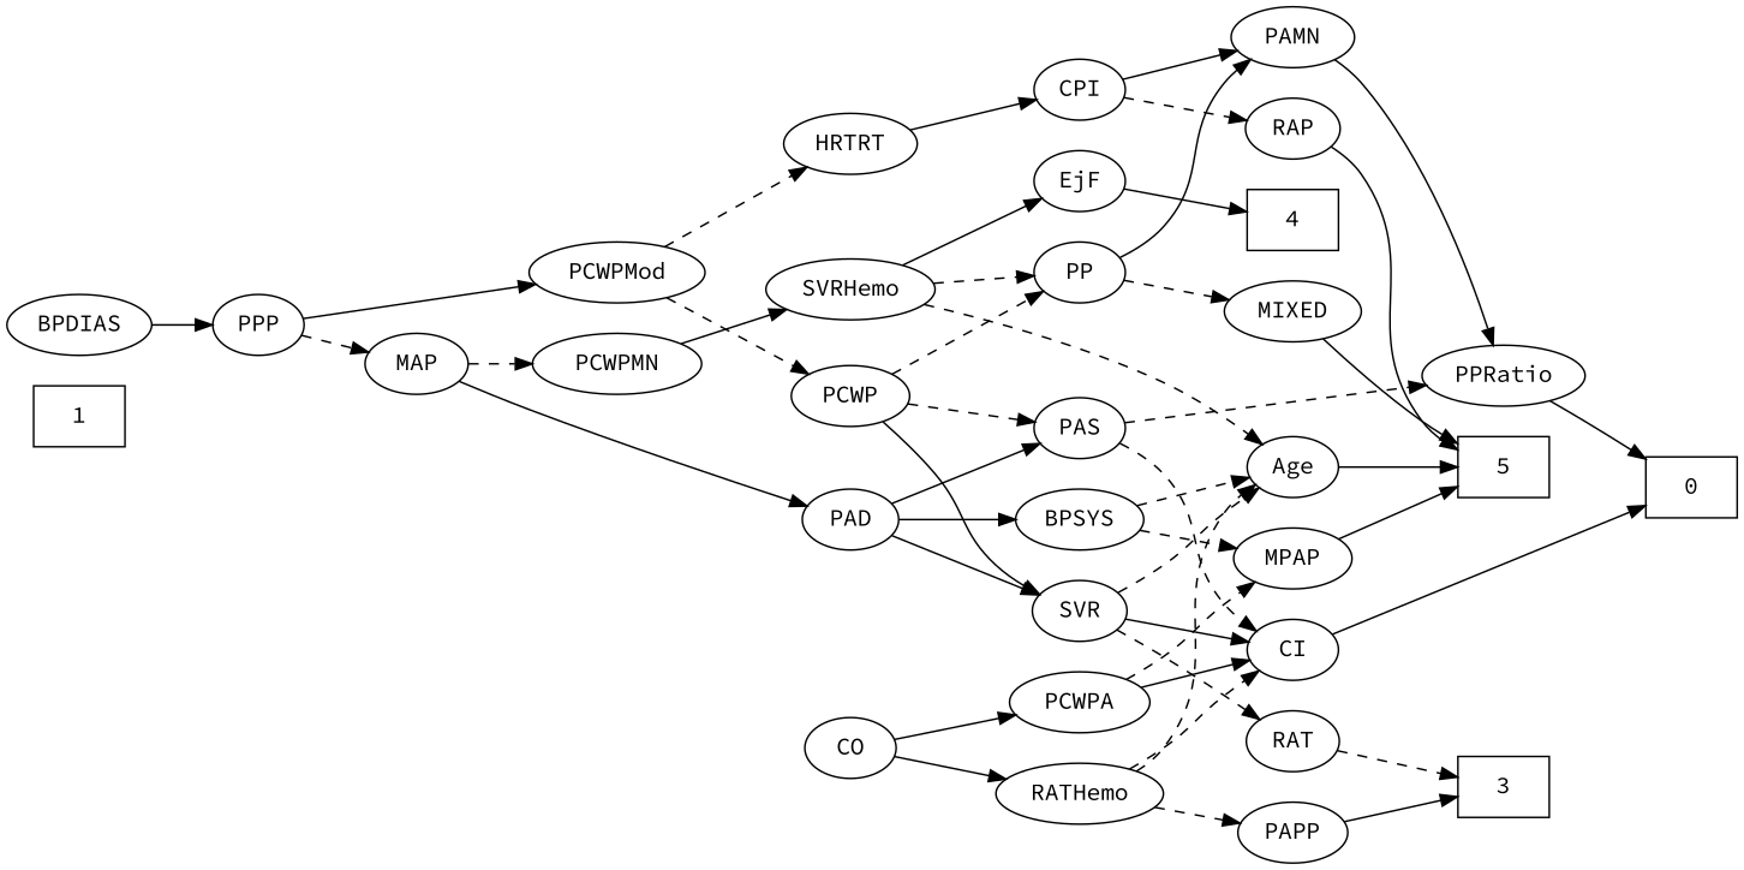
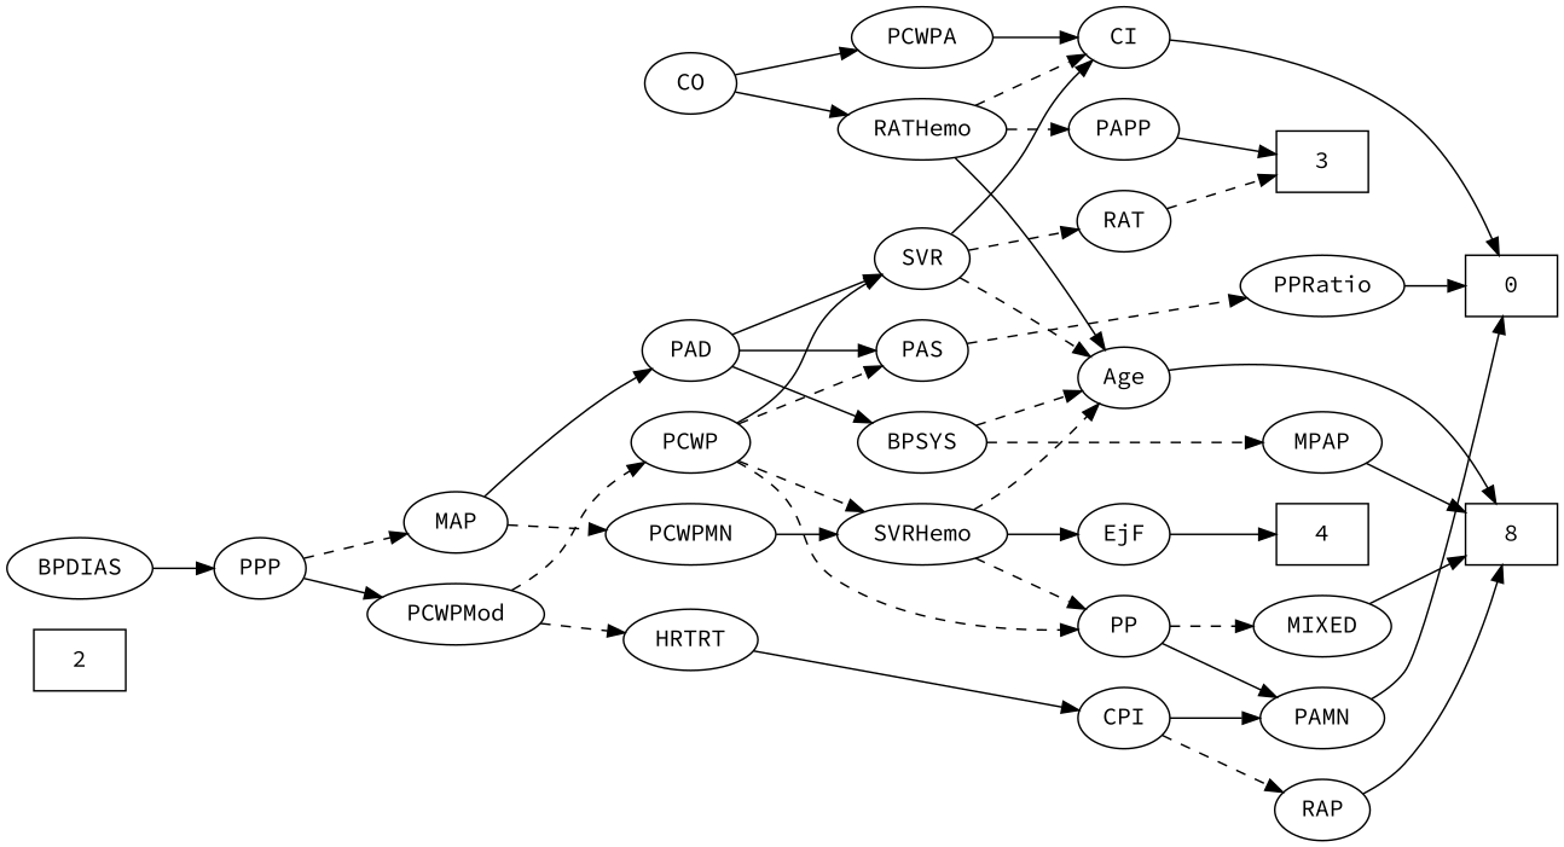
  strict digraph {
    fontname="Source Code Pro"
    rankdir=LR
    node [fontname="Source Code Pro"]
    edge [fontname="Source Code Pro" style=solid]
-   1 [height=0.5 shape=box width=0.75]
+   1 [height=0.5 shape=box width=0.75 label=2]
    n2 [height=0.5 label=0 shape=box width=0.75]
    3 [height=0.5 shape=box width=0.75]
    4 [height=0.5 shape=box width=0.75]
-   5 [height=0.5 shape=box width=0.75]
+   5 [height=0.5 shape=box width=0.75 label=8]
    Age [height=0.5 width=0.75]
    EjF [height=0.5 width=0.75]
    RAP [height=0.5 width=0.77632]
    MIXED [height=0.5 width=1.1193]
    MPAP [height=0.5 width=0.97491]
    BPSYS [height=0.5 width=1.0471]
    PAD [height=0.5 width=0.79437]
    PAS [height=0.5 width=0.75]
    SVR [height=0.5 width=0.77632]
    PPRatio [height=0.5 width=1.1013]
    CI [height=0.5 width=0.75]
    RAT [height=0.5 width=0.75827]
    CO [height=0.5 width=0.75]
    RATHemo [height=0.5 width=1.3721]
    PCWPA [height=0.5 width=1.1555]
    PAPP [height=0.5 width=0.88464]
    PAMN [height=0.5 width=1.011]
    CPI [height=0.5 width=0.75]
    PCWPMod [height=0.5 width=1.4443]
    PCWP [height=0.5 width=0.97491]
    HRTRT [height=0.5 width=1.1013]
    SVRHemo [height=0.5 width=1.3902]
    PP [height=0.5 width=0.75]
    PCWPMN [height=0.5 width=1.3902]
    BPDIAS [height=0.5 width=1.1735]
    PPP [height=0.5 width=0.75]
    MAP [height=0.5 width=0.84854]
    Age -> 5
    EjF -> 4
    RAP -> 5
    MIXED -> 5
    MPAP -> 5
    BPSYS -> Age [style=dashed]
    BPSYS -> MPAP [style=dashed]
    PAD -> BPSYS
    PAD -> PAS
    PAD -> SVR
    PAS -> PPRatio [style=dashed]
-   PAS -> CI [style=dashed]
    SVR -> Age [style=dashed]
    SVR -> CI
    SVR -> RAT [style=dashed]
    PPRatio -> n2
    CI -> n2
    RAT -> 3 [style=dashed]
    CO -> RATHemo
    CO -> PCWPA
-   RATHemo -> Age [style=dashed]
+   RATHemo -> Age
    RATHemo -> CI [style=dashed]
    RATHemo -> PAPP [style=dashed]
-   PCWPA -> MPAP [style=dashed]
    PCWPA -> CI
    PAPP -> 3
-   PAMN -> PPRatio
+   PAMN -> n2
    CPI -> RAP [style=dashed]
    CPI -> PAMN
    PCWPMod -> PCWP [style=dashed]
    PCWPMod -> HRTRT [style=dashed]
    PCWP -> PAS [style=dashed]
    PCWP -> SVR
+   PCWP -> SVRHemo [style=dashed]
    PCWP -> PP [style=dashed]
    HRTRT -> CPI
    SVRHemo -> Age [style=dashed]
    SVRHemo -> EjF
    SVRHemo -> PP [style=dashed]
    PP -> MIXED [style=dashed]
    PP -> PAMN
    PCWPMN -> SVRHemo
    BPDIAS -> PPP
    PPP -> PCWPMod
    PPP -> MAP [style=dashed]
    MAP -> PAD
    MAP -> PCWPMN [style=dashed]
  }
